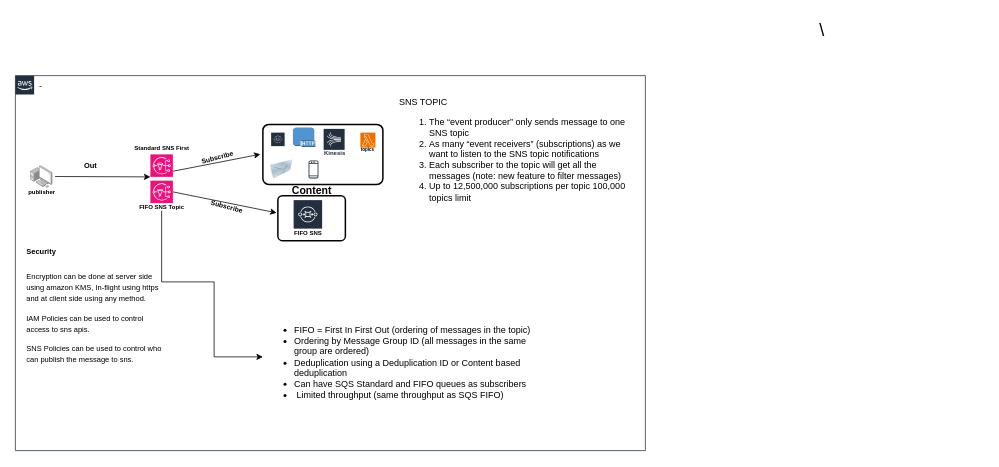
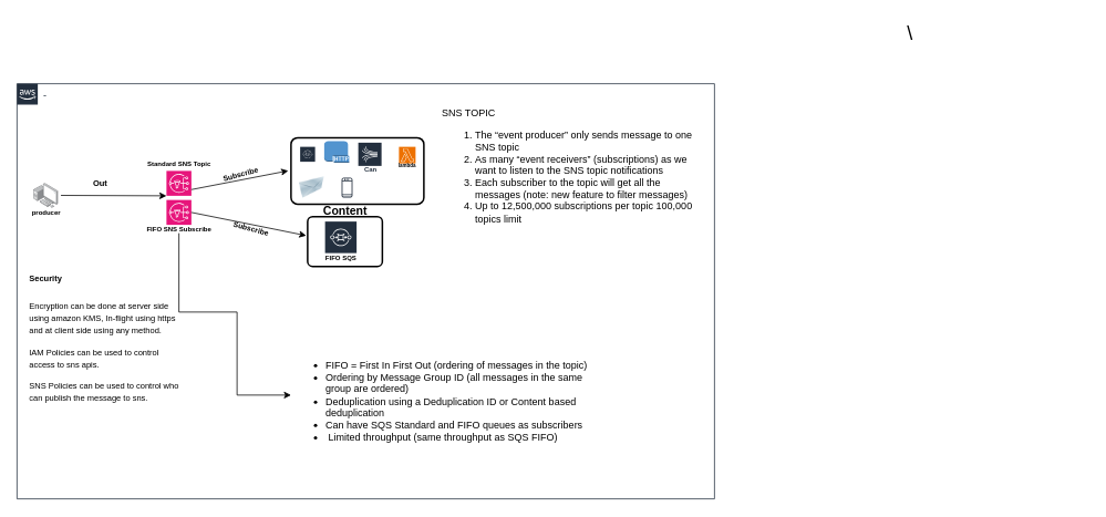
  <mxCell id="0" />
  <mxCell id="1" parent="0" />
  <mxCell id="2" value="&lt;span style=&quot;font-weight: 400;&quot;&gt;\&lt;/span&gt;" style="text;strokeColor=none;fillColor=none;html=1;fontSize=24;fontStyle=1;verticalAlign=middle;align=center;" vertex="1" parent="1"><mxGeometry x="880" y="20" width="430" height="40" as="geometry" /></mxCell>
  <mxCell id="3" value="-" style="points=[[0,0],[0.25,0],[0.5,0],[0.75,0],[1,0],[1,0.25],[1,0.5],[1,0.75],[1,1],[0.75,1],[0.5,1],[0.25,1],[0,1],[0,0.75],[0,0.5],[0,0.25]];outlineConnect=0;gradientColor=none;html=1;whiteSpace=wrap;fontSize=12;fontStyle=0;container=1;pointerEvents=0;collapsible=0;recursiveResize=0;shape=mxgraph.aws4.group;grIcon=mxgraph.aws4.group_aws_cloud_alt;strokeColor=#232F3E;fillColor=none;verticalAlign=top;align=left;spacingLeft=30;fontColor=#232F3E;dashed=0;" vertex="1" parent="1"><mxGeometry x="20" y="100" width="840" height="500" as="geometry" /></mxCell>
  <mxCell id="4" value="" style="sketch=0;points=[[0,0,0],[0.25,0,0],[0.5,0,0],[0.75,0,0],[1,0,0],[0,1,0],[0.25,1,0],[0.5,1,0],[0.75,1,0],[1,1,0],[0,0.25,0],[0,0.5,0],[0,0.75,0],[1,0.25,0],[1,0.5,0],[1,0.75,0]];outlineConnect=0;fontColor=#232F3E;fillColor=#E7157B;strokeColor=#ffffff;dashed=0;verticalLabelPosition=bottom;verticalAlign=top;align=center;html=1;fontSize=12;fontStyle=0;aspect=fixed;shape=mxgraph.aws4.resourceIcon;resIcon=mxgraph.aws4.sns;" vertex="1" parent="3"><mxGeometry x="180" y="105" width="30" height="30" as="geometry" /></mxCell>
  <mxCell id="5" value="" style="sketch=0;points=[[0,0,0],[0.25,0,0],[0.5,0,0],[0.75,0,0],[1,0,0],[0,1,0],[0.25,1,0],[0.5,1,0],[0.75,1,0],[1,1,0],[0,0.25,0],[0,0.5,0],[0,0.75,0],[1,0.25,0],[1,0.5,0],[1,0.75,0]];outlineConnect=0;fontColor=#232F3E;fillColor=#E7157B;strokeColor=#ffffff;dashed=0;verticalLabelPosition=bottom;verticalAlign=top;align=center;html=1;fontSize=12;fontStyle=0;aspect=fixed;shape=mxgraph.aws4.resourceIcon;resIcon=mxgraph.aws4.sns;" vertex="1" parent="3"><mxGeometry x="180" y="140" width="30" height="30" as="geometry" /></mxCell>
  <mxCell id="6" value="" style="image;points=[];aspect=fixed;html=1;align=center;shadow=0;dashed=0;image=img/lib/allied_telesis/computer_and_terminals/Personal_Computer_with_Server.svg;" vertex="1" parent="3"><mxGeometry x="20" y="120" width="30" height="30" as="geometry" /></mxCell>
- <mxCell id="7" value="&lt;font style=&quot;font-size: 8px;&quot;&gt;publisher&lt;/font&gt;" style="text;strokeColor=none;fillColor=none;html=1;fontSize=24;fontStyle=1;verticalAlign=middle;align=center;" vertex="1" parent="3"><mxGeometry x="10" y="140" width="50" height="20" as="geometry" /></mxCell>
- <mxCell id="8" value="&lt;font style=&quot;font-size: 8px;&quot;&gt;Standard SNS First&lt;/font&gt;" style="text;strokeColor=none;fillColor=none;html=1;fontSize=24;fontStyle=1;verticalAlign=middle;align=center;" vertex="1" parent="3"><mxGeometry x="145" y="86" width="100" height="10" as="geometry" /></mxCell>
- <mxCell id="9" value="&lt;font style=&quot;font-size: 8px;&quot;&gt;FIFO SNS Topic&lt;/font&gt;" style="text;strokeColor=none;fillColor=none;html=1;fontSize=24;fontStyle=1;verticalAlign=middle;align=center;" vertex="1" parent="3"><mxGeometry x="140" y="160" width="110" height="20" as="geometry" /></mxCell>
+ <mxCell id="7" value="&lt;font style=&quot;font-size: 8px;&quot;&gt;producer&lt;/font&gt;" style="text;strokeColor=none;fillColor=none;html=1;fontSize=24;fontStyle=1;verticalAlign=middle;align=center;" vertex="1" parent="3"><mxGeometry x="10" y="140" width="50" height="20" as="geometry" /></mxCell>
+ <mxCell id="8" value="&lt;font style=&quot;font-size: 8px;&quot;&gt;Standard SNS Topic&lt;/font&gt;" style="text;strokeColor=none;fillColor=none;html=1;fontSize=24;fontStyle=1;verticalAlign=middle;align=center;" vertex="1" parent="3"><mxGeometry x="145" y="86" width="100" height="10" as="geometry" /></mxCell>
+ <mxCell id="9" value="&lt;font style=&quot;font-size: 8px;&quot;&gt;FIFO SNS Subscribe&lt;/font&gt;" style="text;strokeColor=none;fillColor=none;html=1;fontSize=24;fontStyle=1;verticalAlign=middle;align=center;" vertex="1" parent="3"><mxGeometry x="140" y="160" width="110" height="20" as="geometry" /></mxCell>
  <mxCell id="10" value="" style="rounded=1;arcSize=10;dashed=0;fillColor=none;gradientColor=none;strokeWidth=2;" vertex="1" parent="3"><mxGeometry x="330" y="65" width="160" height="80" as="geometry" /></mxCell>
  <mxCell id="11" value="" style="rounded=1;arcSize=10;dashed=0;fillColor=none;gradientColor=none;strokeWidth=2;" vertex="1" parent="3"><mxGeometry x="350" y="160" width="90" height="60" as="geometry" /></mxCell>
  <mxCell id="12" value="&lt;font style=&quot;font-size: 6px;&quot;&gt;&amp;nbsp;SQS&lt;/font&gt;" style="sketch=0;outlineConnect=0;fontColor=#232F3E;gradientColor=none;strokeColor=#ffffff;fillColor=#232F3E;dashed=0;verticalLabelPosition=middle;verticalAlign=bottom;align=center;html=1;whiteSpace=wrap;fontSize=10;fontStyle=1;spacing=3;shape=mxgraph.aws4.productIcon;prIcon=mxgraph.aws4.sqs;" vertex="1" parent="3"><mxGeometry x="340" y="75" width="20" height="20" as="geometry" /></mxCell>
  <mxCell id="13" value="" style="sketch=0;points=[[0,0,0],[0.25,0,0],[0.5,0,0],[0.75,0,0],[1,0,0],[0,1,0],[0.25,1,0],[0.5,1,0],[0.75,1,0],[1,1,0],[0,0.25,0],[0,0.5,0],[0,0.75,0],[1,0.25,0],[1,0.5,0],[1,0.75,0]];outlineConnect=0;fontColor=#232F3E;fillColor=#ED7100;strokeColor=#ffffff;dashed=0;verticalLabelPosition=bottom;verticalAlign=top;align=center;html=1;fontSize=12;fontStyle=0;aspect=fixed;shape=mxgraph.aws4.resourceIcon;resIcon=mxgraph.aws4.lambda;" vertex="1" parent="3"><mxGeometry x="460" y="76" width="20" height="20" as="geometry" /></mxCell>
- <mxCell id="14" value="&lt;b&gt;&lt;font style=&quot;font-size: 6px;&quot;&gt;topics&lt;/font&gt;&lt;/b&gt;" style="text;html=1;strokeColor=none;fillColor=none;align=center;verticalAlign=middle;whiteSpace=wrap;rounded=0;" vertex="1" parent="3"><mxGeometry x="460" y="96" width="20" as="geometry" /></mxCell>
+ <mxCell id="14" value="&lt;b&gt;&lt;font style=&quot;font-size: 6px;&quot;&gt;lambda&lt;/font&gt;&lt;/b&gt;" style="text;html=1;strokeColor=none;fillColor=none;align=center;verticalAlign=middle;whiteSpace=wrap;rounded=0;" vertex="1" parent="3"><mxGeometry x="460" y="96" width="20" as="geometry" /></mxCell>
  <mxCell id="15" value="" style="image;html=1;image=img/lib/clip_art/networking/Email_128x128.png" vertex="1" parent="3"><mxGeometry x="340" y="110" width="30" height="30" as="geometry" /></mxCell>
  <mxCell id="16" value="" style="sketch=0;outlineConnect=0;fontColor=#232F3E;gradientColor=none;strokeColor=#232F3E;fillColor=#ffffff;dashed=0;verticalLabelPosition=bottom;verticalAlign=top;align=center;html=1;fontSize=12;fontStyle=0;aspect=fixed;shape=mxgraph.aws4.resourceIcon;resIcon=mxgraph.aws4.mobile_client;" vertex="1" parent="3"><mxGeometry x="382.5" y="110" width="30" height="30" as="geometry" /></mxCell>
  <mxCell id="17" value="" style="sketch=0;outlineConnect=0;fontColor=#232F3E;gradientColor=none;strokeColor=#ffffff;fillColor=#232F3E;dashed=0;verticalLabelPosition=middle;verticalAlign=bottom;align=center;html=1;whiteSpace=wrap;fontSize=10;fontStyle=1;spacing=3;shape=mxgraph.aws4.productIcon;prIcon=mxgraph.aws4.sqs;" vertex="1" parent="3"><mxGeometry x="370" y="165" width="40" height="30" as="geometry" /></mxCell>
  <mxCell id="18" value="" style="outlineConnect=0;dashed=0;verticalLabelPosition=bottom;verticalAlign=top;align=center;html=1;shape=mxgraph.aws3.http_protocol;fillColor=#5294CF;gradientColor=none;" vertex="1" parent="3"><mxGeometry x="370" y="69" width="30" height="26" as="geometry" /></mxCell>
  <mxCell id="19" value="" style="endArrow=classic;html=1;rounded=0;exitX=1.096;exitY=0.484;exitDx=0;exitDy=0;exitPerimeter=0;entryX=0;entryY=1;entryDx=0;entryDy=0;entryPerimeter=0;" edge="1" parent="3" source="6" target="4"><mxGeometry width="50" height="50" relative="1" as="geometry"><mxPoint x="120.0" y="135.0" as="sourcePoint" /><mxPoint x="70" y="114.274" as="targetPoint" /><Array as="points" /></mxGeometry></mxCell>
  <mxCell id="20" value="&lt;span style=&quot;font-size: 14px;&quot;&gt;Content&lt;/span&gt;" style="text;strokeColor=none;fillColor=none;html=1;fontSize=24;fontStyle=1;verticalAlign=middle;align=center;" vertex="1" parent="3"><mxGeometry x="345" y="145" width="100" height="10" as="geometry" /></mxCell>
  <mxCell id="21" value="" style="endArrow=classic;html=1;rounded=0;entryX=-0.021;entryY=0.498;entryDx=0;entryDy=0;entryPerimeter=0;exitX=1;exitY=0.75;exitDx=0;exitDy=0;exitPerimeter=0;" edge="1" parent="3" source="4" target="10"><mxGeometry width="50" height="50" relative="1" as="geometry"><mxPoint x="290" y="200" as="sourcePoint" /><mxPoint x="340" y="150" as="targetPoint" /></mxGeometry></mxCell>
  <mxCell id="22" value="" style="endArrow=classic;html=1;rounded=0;entryX=-0.019;entryY=0.382;entryDx=0;entryDy=0;entryPerimeter=0;exitX=1;exitY=0.5;exitDx=0;exitDy=0;exitPerimeter=0;" edge="1" parent="3" source="5" target="11"><mxGeometry width="50" height="50" relative="1" as="geometry"><mxPoint x="290" y="200" as="sourcePoint" /><mxPoint x="340" y="150" as="targetPoint" /></mxGeometry></mxCell>
  <mxCell id="23" value="&lt;h1&gt;&lt;font style=&quot;font-size: 10px;&quot;&gt;Security&lt;/font&gt;&lt;/h1&gt;&lt;p&gt;&lt;font style=&quot;font-size: 10px;&quot;&gt;Encryption can be done at server side using amazon KMS, In-flight using https and at client side using any method.&lt;/font&gt;&lt;/p&gt;&lt;p&gt;&lt;font style=&quot;font-size: 10px;&quot;&gt;IAM Policies can be used to control access to sns apis.&lt;/font&gt;&lt;/p&gt;&lt;p&gt;&lt;font style=&quot;font-size: 10px;&quot;&gt;SNS Policies can be used to control who can publish the message to sns.&lt;/font&gt;&lt;/p&gt;&lt;p&gt;&lt;font style=&quot;font-size: 8px;&quot;&gt;&lt;br&gt;&lt;/font&gt;&lt;/p&gt;" style="text;html=1;strokeColor=none;fillColor=none;spacing=5;spacingTop=-20;whiteSpace=wrap;overflow=hidden;rounded=0;" vertex="1" parent="3"><mxGeometry x="10" y="210" width="190" height="180" as="geometry" /></mxCell>
- <mxCell id="24" value="&lt;font style=&quot;font-size: 8px;&quot;&gt;&amp;nbsp;Kinesis&lt;/font&gt;" style="sketch=0;outlineConnect=0;fontColor=#232F3E;gradientColor=none;strokeColor=#ffffff;fillColor=#232F3E;dashed=0;verticalLabelPosition=middle;verticalAlign=bottom;align=center;html=1;whiteSpace=wrap;fontSize=10;fontStyle=1;spacing=3;shape=mxgraph.aws4.productIcon;prIcon=mxgraph.aws4.kinesis;" vertex="1" parent="3"><mxGeometry x="410" y="70" width="30" height="42" as="geometry" /></mxCell>
+ <mxCell id="24" value="&lt;font style=&quot;font-size: 8px;&quot;&gt;&amp;nbsp;Can&lt;/font&gt;" style="sketch=0;outlineConnect=0;fontColor=#232F3E;gradientColor=none;strokeColor=#ffffff;fillColor=#232F3E;dashed=0;verticalLabelPosition=middle;verticalAlign=bottom;align=center;html=1;whiteSpace=wrap;fontSize=10;fontStyle=1;spacing=3;shape=mxgraph.aws4.productIcon;prIcon=mxgraph.aws4.kinesis;" vertex="1" parent="3"><mxGeometry x="410" y="70" width="30" height="42" as="geometry" /></mxCell>
  <mxCell id="25" value="&lt;font style=&quot;font-size: 10px;&quot;&gt;Out&lt;/font&gt;" style="text;strokeColor=none;fillColor=none;html=1;fontSize=24;fontStyle=1;verticalAlign=middle;align=center;" vertex="1" parent="3"><mxGeometry x="50" y="95" width="100" height="40" as="geometry" /></mxCell>
  <mxCell id="26" value="&lt;font style=&quot;font-size: 9px;&quot;&gt;Subscribe&lt;/font&gt;" style="text;strokeColor=none;fillColor=none;html=1;fontSize=24;fontStyle=1;verticalAlign=middle;align=center;rotation=-15;" vertex="1" parent="3"><mxGeometry x="220" y="95" width="95" height="20" as="geometry" /></mxCell>
  <mxCell id="27" value="&lt;font style=&quot;font-size: 9px;&quot;&gt;Subscribe&lt;/font&gt;" style="text;strokeColor=none;fillColor=none;html=1;fontSize=24;fontStyle=1;verticalAlign=middle;align=center;rotation=15;" vertex="1" parent="3"><mxGeometry x="235" y="165" width="95" height="10" as="geometry" /></mxCell>
  <mxCell id="28" value="&lt;div&gt;&lt;br&gt;&lt;/div&gt;&lt;ul&gt;&lt;li&gt;FIFO = First In First Out (ordering of messages in the topic)&lt;br&gt;&lt;/li&gt;&lt;li&gt;Ordering by Message Group ID (all messages in the same group are ordered)&lt;/li&gt;&lt;li&gt;Deduplication using a Deduplication ID or Content based deduplication&lt;/li&gt;&lt;li&gt;Can have SQS Standard and FIFO queues as subscribers&lt;/li&gt;&lt;li&gt;&amp;nbsp;Limited throughput (same throughput as SQS FIFO)&lt;/li&gt;&lt;/ul&gt;" style="text;strokeColor=none;fillColor=none;html=1;whiteSpace=wrap;verticalAlign=middle;overflow=hidden;" vertex="1" parent="3"><mxGeometry x="330" y="300" width="370" height="150" as="geometry" /></mxCell>
  <mxCell id="29" style="edgeStyle=orthogonalEdgeStyle;rounded=0;orthogonalLoop=1;jettySize=auto;html=1;" edge="1" parent="3" source="9" target="28"><mxGeometry relative="1" as="geometry"><mxPoint x="120" y="210" as="sourcePoint" /><mxPoint x="270" y="275" as="targetPoint" /><Array as="points"><mxPoint x="195" y="275" /><mxPoint x="265" y="275" /></Array></mxGeometry></mxCell>
- <mxCell id="30" value="&lt;font style=&quot;font-size: 8px;&quot;&gt;FIFO SNS&lt;/font&gt;" style="text;strokeColor=none;fillColor=none;html=1;fontSize=24;fontStyle=1;verticalAlign=middle;align=center;" vertex="1" parent="3"><mxGeometry x="370" y="200" width="40" height="10" as="geometry" /></mxCell>
+ <mxCell id="30" value="&lt;font style=&quot;font-size: 8px;&quot;&gt;FIFO SQS&lt;/font&gt;" style="text;strokeColor=none;fillColor=none;html=1;fontSize=24;fontStyle=1;verticalAlign=middle;align=center;" vertex="1" parent="3"><mxGeometry x="370" y="200" width="40" height="10" as="geometry" /></mxCell>
  <mxCell id="31" value="&lt;div&gt;SNS TOPIC&lt;/div&gt;&lt;ol&gt;&lt;li&gt;The “event producer” only sends message to one SNS topic&lt;/li&gt;&lt;li&gt;As many “event receivers” (subscriptions) as we want to listen to the SNS topic notifications&lt;/li&gt;&lt;li&gt;Each subscriber to the topic will get all the messages (note: new feature to filter messages)&lt;/li&gt;&lt;li&gt;Up to 12,500,000 subscriptions per topic 100,000 topics limit&lt;/li&gt;&lt;/ol&gt;" style="text;strokeColor=none;fillColor=none;html=1;whiteSpace=wrap;verticalAlign=middle;overflow=hidden;" vertex="1" parent="3"><mxGeometry x="510" y="20" width="320" height="170" as="geometry" /></mxCell>
